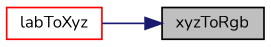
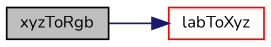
  digraph {
    rankdir=LR
    fontname=Nunito
    node [fontname=Nunito fontsize=10 shape=record]
    n1 [color=black fillcolor=grey75 fontcolor=black height=0.2 label=xyzToRgb style=filled width=0.4]
    n2 [color=red height=0.2 label=labToXyz width=0.4]
-   n2 -> n1 [color=midnightblue fontname=Nunito fontsize=10 labelfontname=Helvetica labelfontsize=10 style=solid]
+   n1 -> n2 [color=midnightblue fontname=Nunito fontsize=10 labelfontname=Helvetica labelfontsize=10 style=solid]
  }
